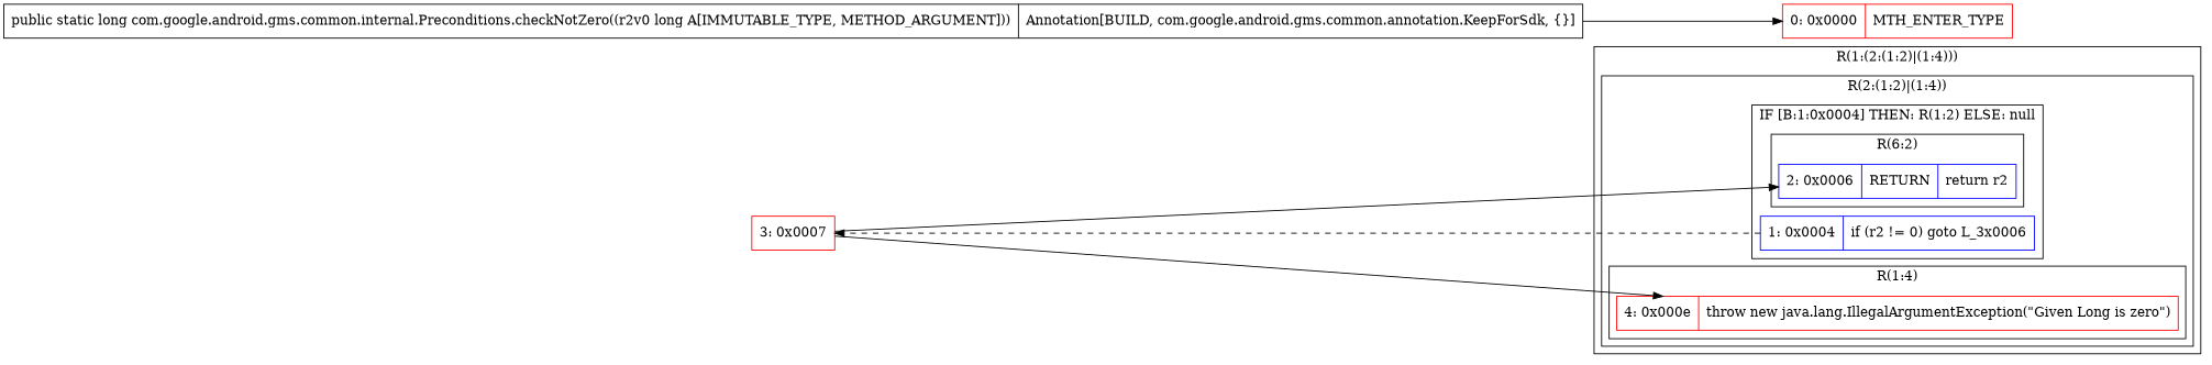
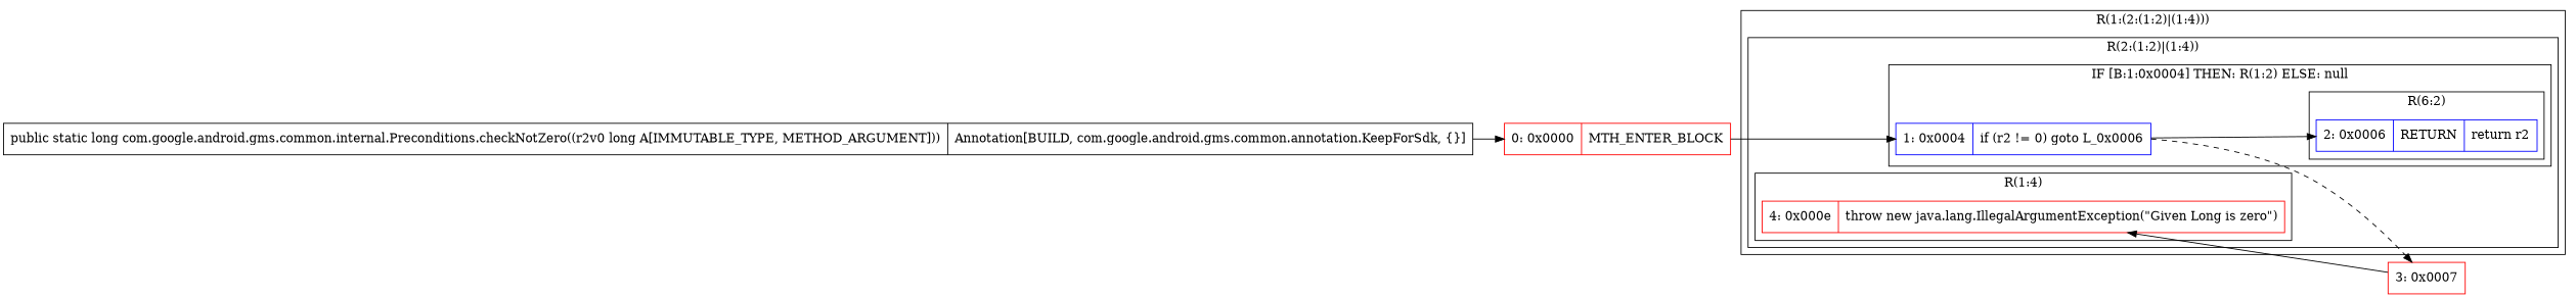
  digraph {
    rankdir=LR
    node [color=red shape=record]
    n1 [color=blue label="{2\:\ 0x0006|RETURN\l|return r2\l}"]
-   n2 [color=blue label="{1\:\ 0x0004|if (r2 != 0) goto L_3x0006\l}"]
+   n2 [color=blue label="{1\:\ 0x0004|if (r2 != 0) goto L_0x0006\l}"]
    n3 [label="{4\:\ 0x000e|throw new java.lang.IllegalArgumentException(\"Given Long is zero\")\l}"]
    n4 [label="{3\:\ 0x0007}"]
-   n5 [label="{0\:\ 0x0000|MTH_ENTER_TYPE\l}"]
+   n5 [label="{0\:\ 0x0000|MTH_ENTER_BLOCK\l}"]
    n6 [label="{public static long com.google.android.gms.common.internal.Preconditions.checkNotZero((r2v0 long A[IMMUTABLE_TYPE, METHOD_ARGUMENT]))  | Annotation[BUILD, com.google.android.gms.common.annotation.KeepForSdk, \{\}]\l}" color=""]
    subgraph cluster_1 {
      label="R(1:(2:(1:2)|(1:4)))"
      subgraph cluster_2 {
        label="R(2:(1:2)|(1:4))"
        subgraph cluster_3 {
          label="IF [B:1:0x0004] THEN: R(1:2) ELSE: null"
          n2
          subgraph cluster_4 {
            label="R(6:2)"
            n1
          }
        }
        subgraph cluster_5 {
          label="R(1:4)"
          n3
        }
      }
    }
-   n4 -> n1
+   n2 -> n1
    n2 -> n4 [style=dashed]
    n4 -> n3
+   n5 -> n2
    n6 -> n5
  }
